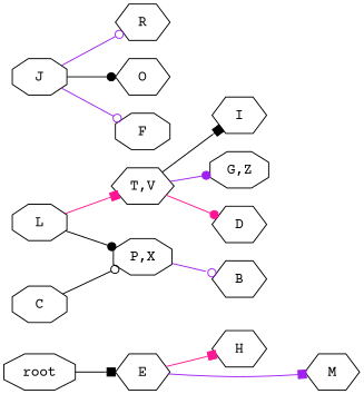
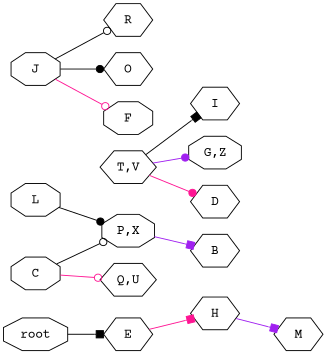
  strict digraph {
    fontname="Courier Prime"
    rankdir=LR
    node [fontname="Courier Prime" shape=hexagon]
    edge [arrowhead=box color=black fontname="Courier Prime"]
    n1 [label=root shape=octagon]
    n2 [label=E]
    n3 [label=H]
    n4 [label=M]
    n5 [label=L shape=octagon]
    n6 [label="P,X" shape=octagon]
    n7 [label="T,V"]
    n8 [label=J shape=octagon]
    n9 [label=R]
    n10 [label=O]
    n11 [label=F shape=octagon]
    n12 [label=B]
    n13 [label="G,Z" shape=octagon]
    n14 [label=D]
    n15 [label=I]
    n16 [label=C shape=octagon]
+   n17 [label="Q,U"]
    n1 -> n2
    n2 -> n3 [color=deeppink]
-   n2 -> n4 [color=purple]
+   n3 -> n4 [color=purple]
    n5 -> n6 [arrowhead=dot]
-   n5 -> n7 [color=deeppink]
-   n6 -> n12 [arrowhead=odot color=purple]
+   n6 -> n12 [color=purple]
    n7 -> n13 [arrowhead=dot color=purple]
    n7 -> n14 [arrowhead=dot color=deeppink]
    n7 -> n15
-   n8 -> n9 [arrowhead=odot color=purple]
+   n8 -> n9 [arrowhead=odot]
    n8 -> n10 [arrowhead=dot]
-   n8 -> n11 [arrowhead=odot color=purple]
+   n8 -> n11 [arrowhead=odot color=deeppink]
    n16 -> n6 [arrowhead=odot]
+   n16 -> n17 [arrowhead=odot color=deeppink]
  }
